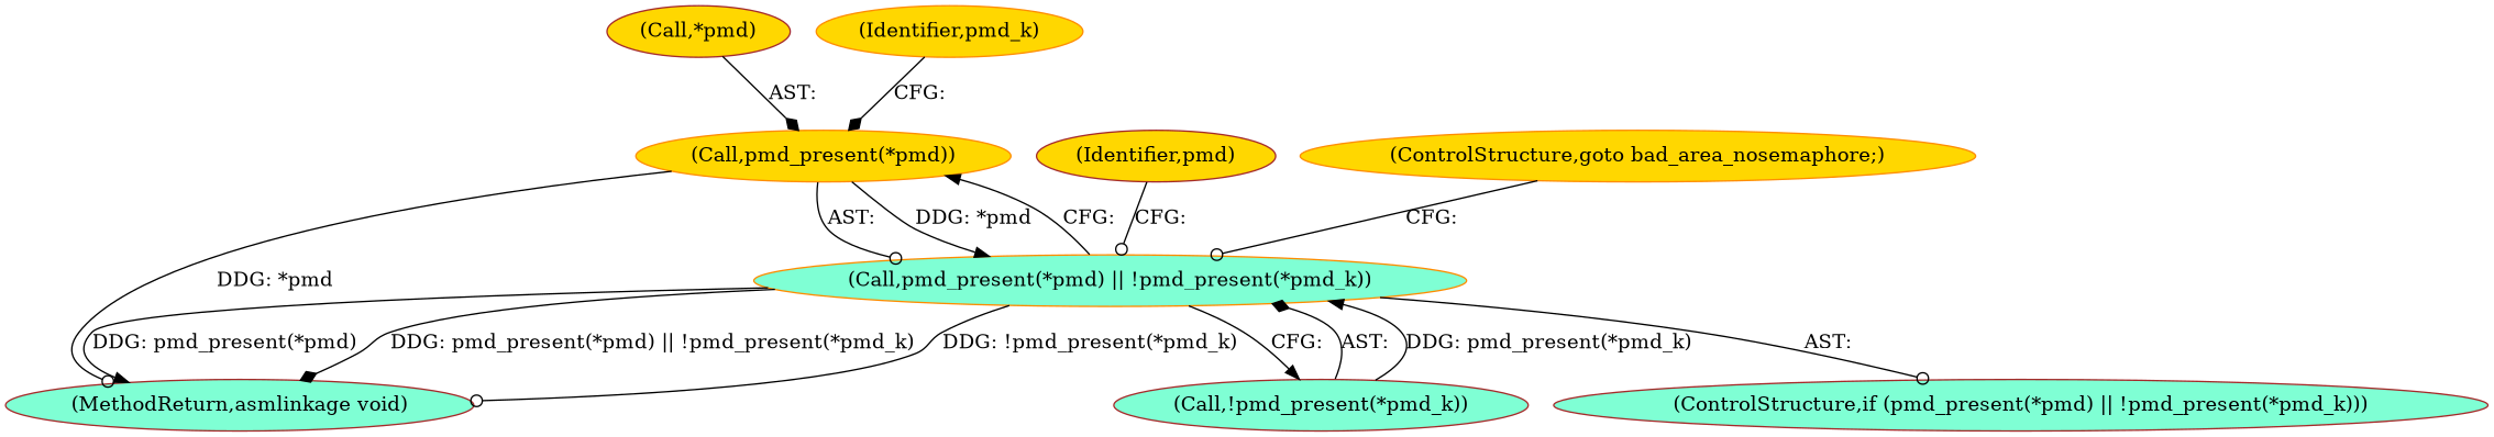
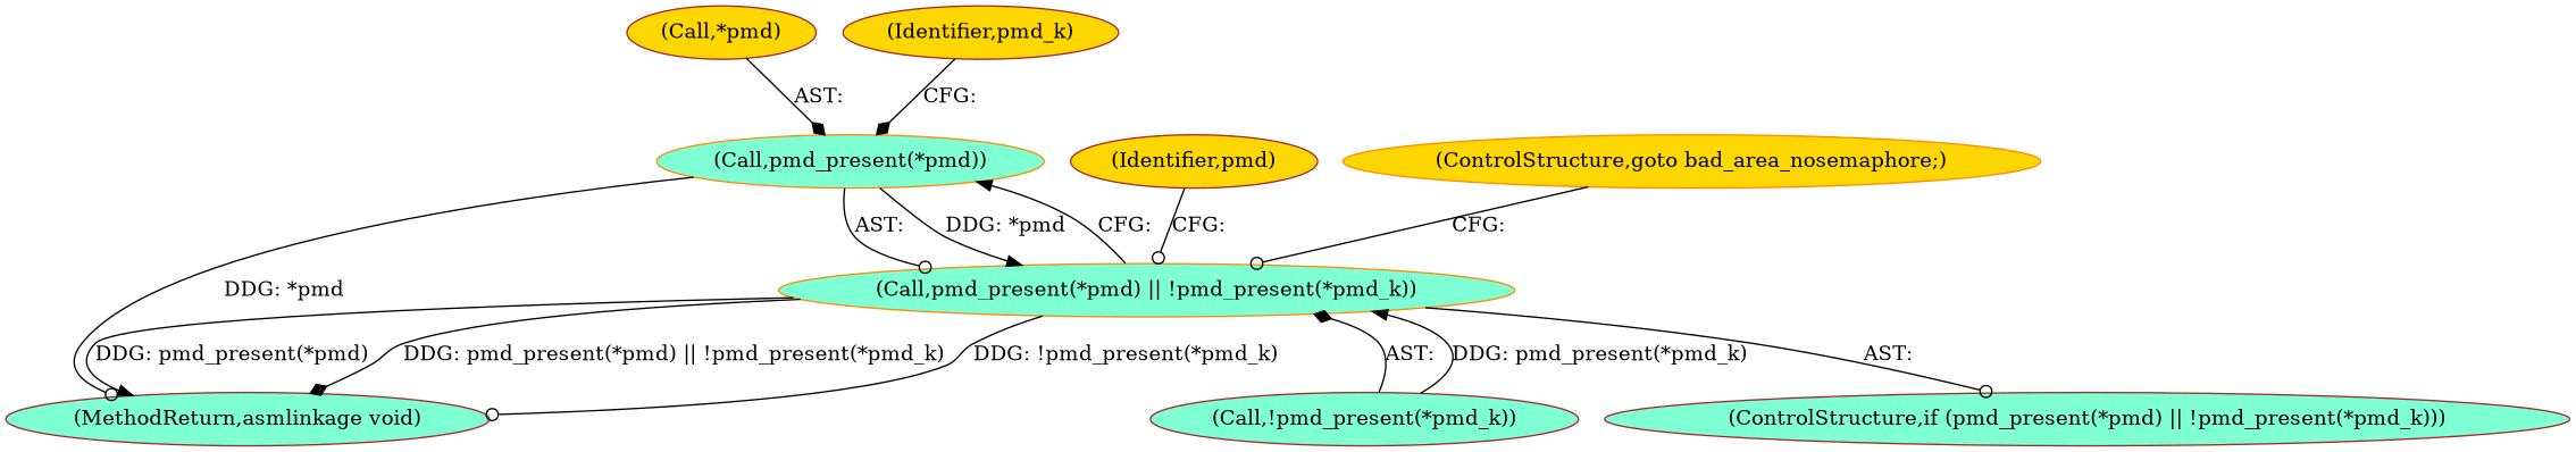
  digraph {
    node [color=brown fillcolor=gold style=filled]
    edge [arrowhead=odot]
-   n1 [color=darkorange label="(Call,pmd_present(*pmd))"]
+   n1 [color=darkorange fillcolor=aquamarine label="(Call,pmd_present(*pmd))"]
    n2 [color=darkorange fillcolor=aquamarine label="(Call,pmd_present(*pmd) || !pmd_present(*pmd_k))"]
    n3 [fillcolor=aquamarine label="(MethodReturn,asmlinkage void)"]
    n4 [fillcolor=aquamarine label="(Call,!pmd_present(*pmd_k))"]
    n5 [fillcolor=aquamarine label="(ControlStructure,if (pmd_present(*pmd) || !pmd_present(*pmd_k)))"]
    n6 [label="(Call,*pmd)"]
    n7 [label="(Identifier,pmd)"]
-   n8 [color=darkorange label="(Identifier,pmd_k)"]
+   n8 [label="(Identifier,pmd_k)"]
    n9 [color=darkorange label="(ControlStructure,goto bad_area_nosemaphore;)"]
    n1 -> n2 [label="AST: "]
    n1 -> n2 [arrowhead=normal label="DDG: *pmd"]
    n1 -> n3 [label="DDG: *pmd"]
    n2 -> n1 [arrowhead=normal label="CFG: "]
    n2 -> n3 [arrowhead=normal label="DDG: pmd_present(*pmd)"]
    n2 -> n3 [arrowhead=diamond label="DDG: pmd_present(*pmd) || !pmd_present(*pmd_k)"]
    n2 -> n3 [label="DDG: !pmd_present(*pmd_k)"]
-   n2 -> n4 [arrowhead=normal label="CFG: "]
    n2 -> n5 [label="AST: "]
    n4 -> n2 [arrowhead=diamond label="AST: "]
    n4 -> n2 [arrowhead=normal label="DDG: pmd_present(*pmd_k)"]
    n6 -> n1 [arrowhead=diamond label="AST: "]
    n7 -> n2 [label="CFG: "]
    n8 -> n1 [arrowhead=diamond label="CFG: "]
    n9 -> n2 [label="CFG: "]
  }
